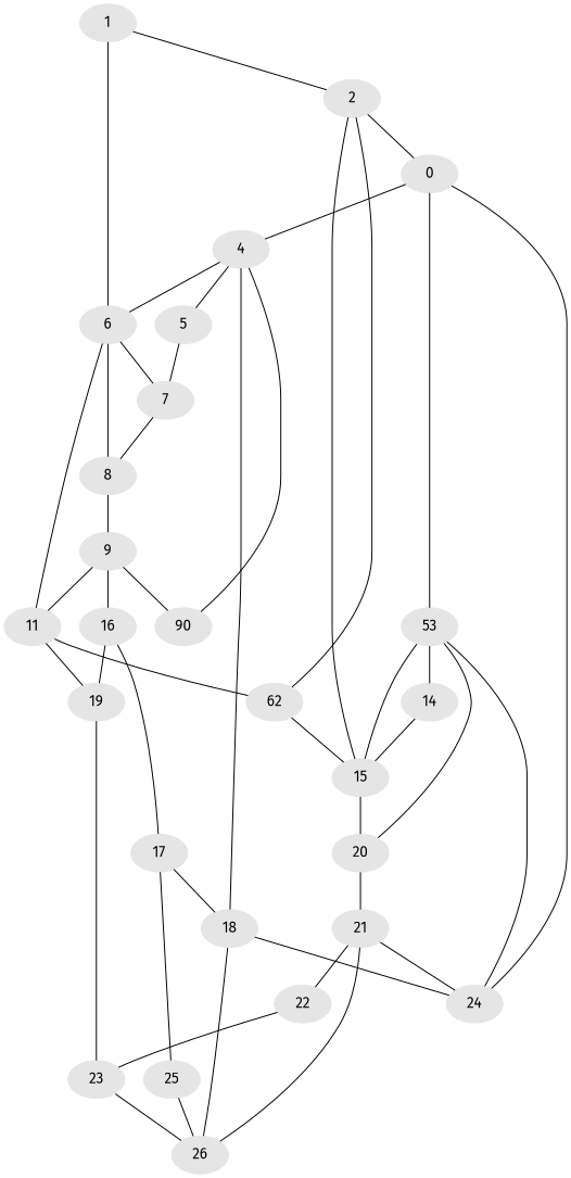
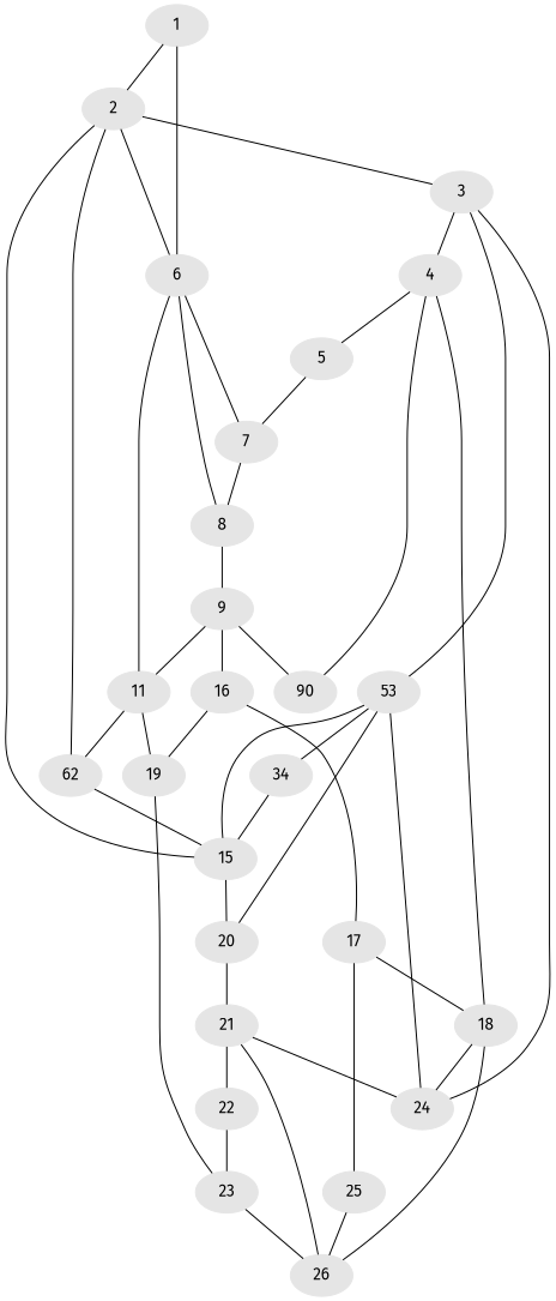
  graph {
    fontname="Fira Sans"
    node [color=gray90 fontname="Fira Sans" style=filled]
    edge [fontname="Fira Sans" weight=1.0]
    1
    2
    6
-   3 [label=0]
+   3
    n5 [label=62]
    15
    7
    8
    11
    4
    n11 [label=53]
    24
    20
    5
    n15 [label=90]
    18
-   14
+   14 [label=34]
    26
    9
    19
    16
    17
    23
    21
    25
    22
    1 -- 2
    1 -- 6 [weight=2.0]
-   4 -- 6
+   2 -- 6
    2 -- 3
    2 -- n5
    2 -- 15
    6 -- 7
    6 -- 8
    6 -- 11
    3 -- 4
    3 -- n11
    3 -- 24
    n5 -- 15
    15 -- 20 [weight=2.0]
    7 -- 8
    8 -- 9
    11 -- n5
    11 -- 19
    4 -- 5
    4 -- n15
    4 -- 18
    n11 -- 15
    n11 -- 24
    n11 -- 20
    n11 -- 14 [weight=2.0]
    20 -- 21 [weight=2.0]
    5 -- 7
    18 -- 24
    18 -- 26
    14 -- 15
    9 -- 11
    9 -- n15 [weight=2.0]
    9 -- 16 [weight=2.0]
    19 -- 23
    16 -- 19
    16 -- 17
    17 -- 18
    17 -- 25
    23 -- 26
    21 -- 24
    21 -- 26
    21 -- 22 [weight=2.0]
    25 -- 26
    22 -- 23
  }
